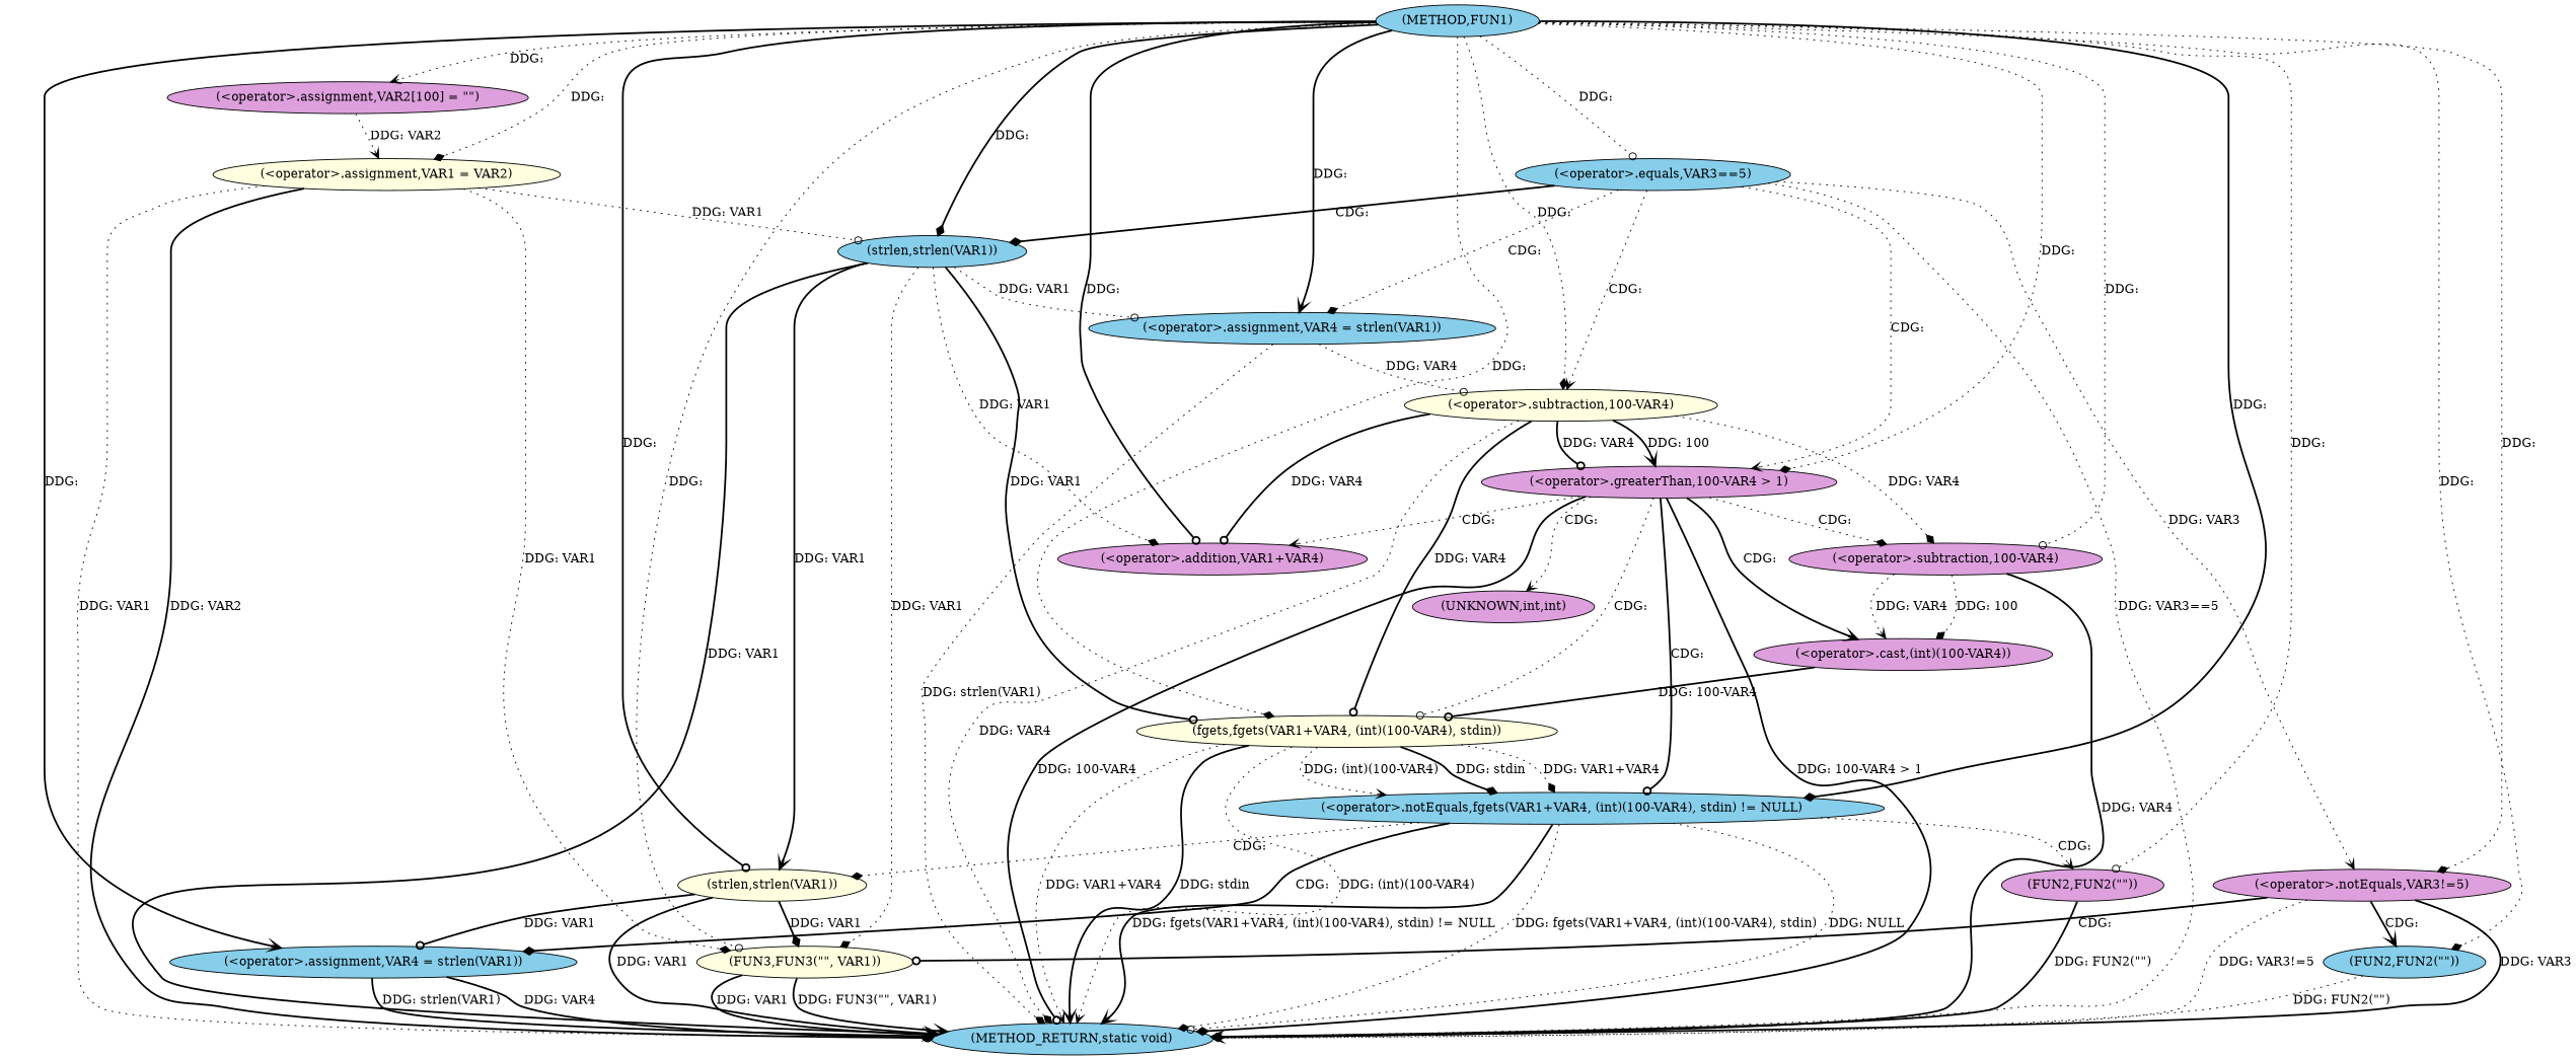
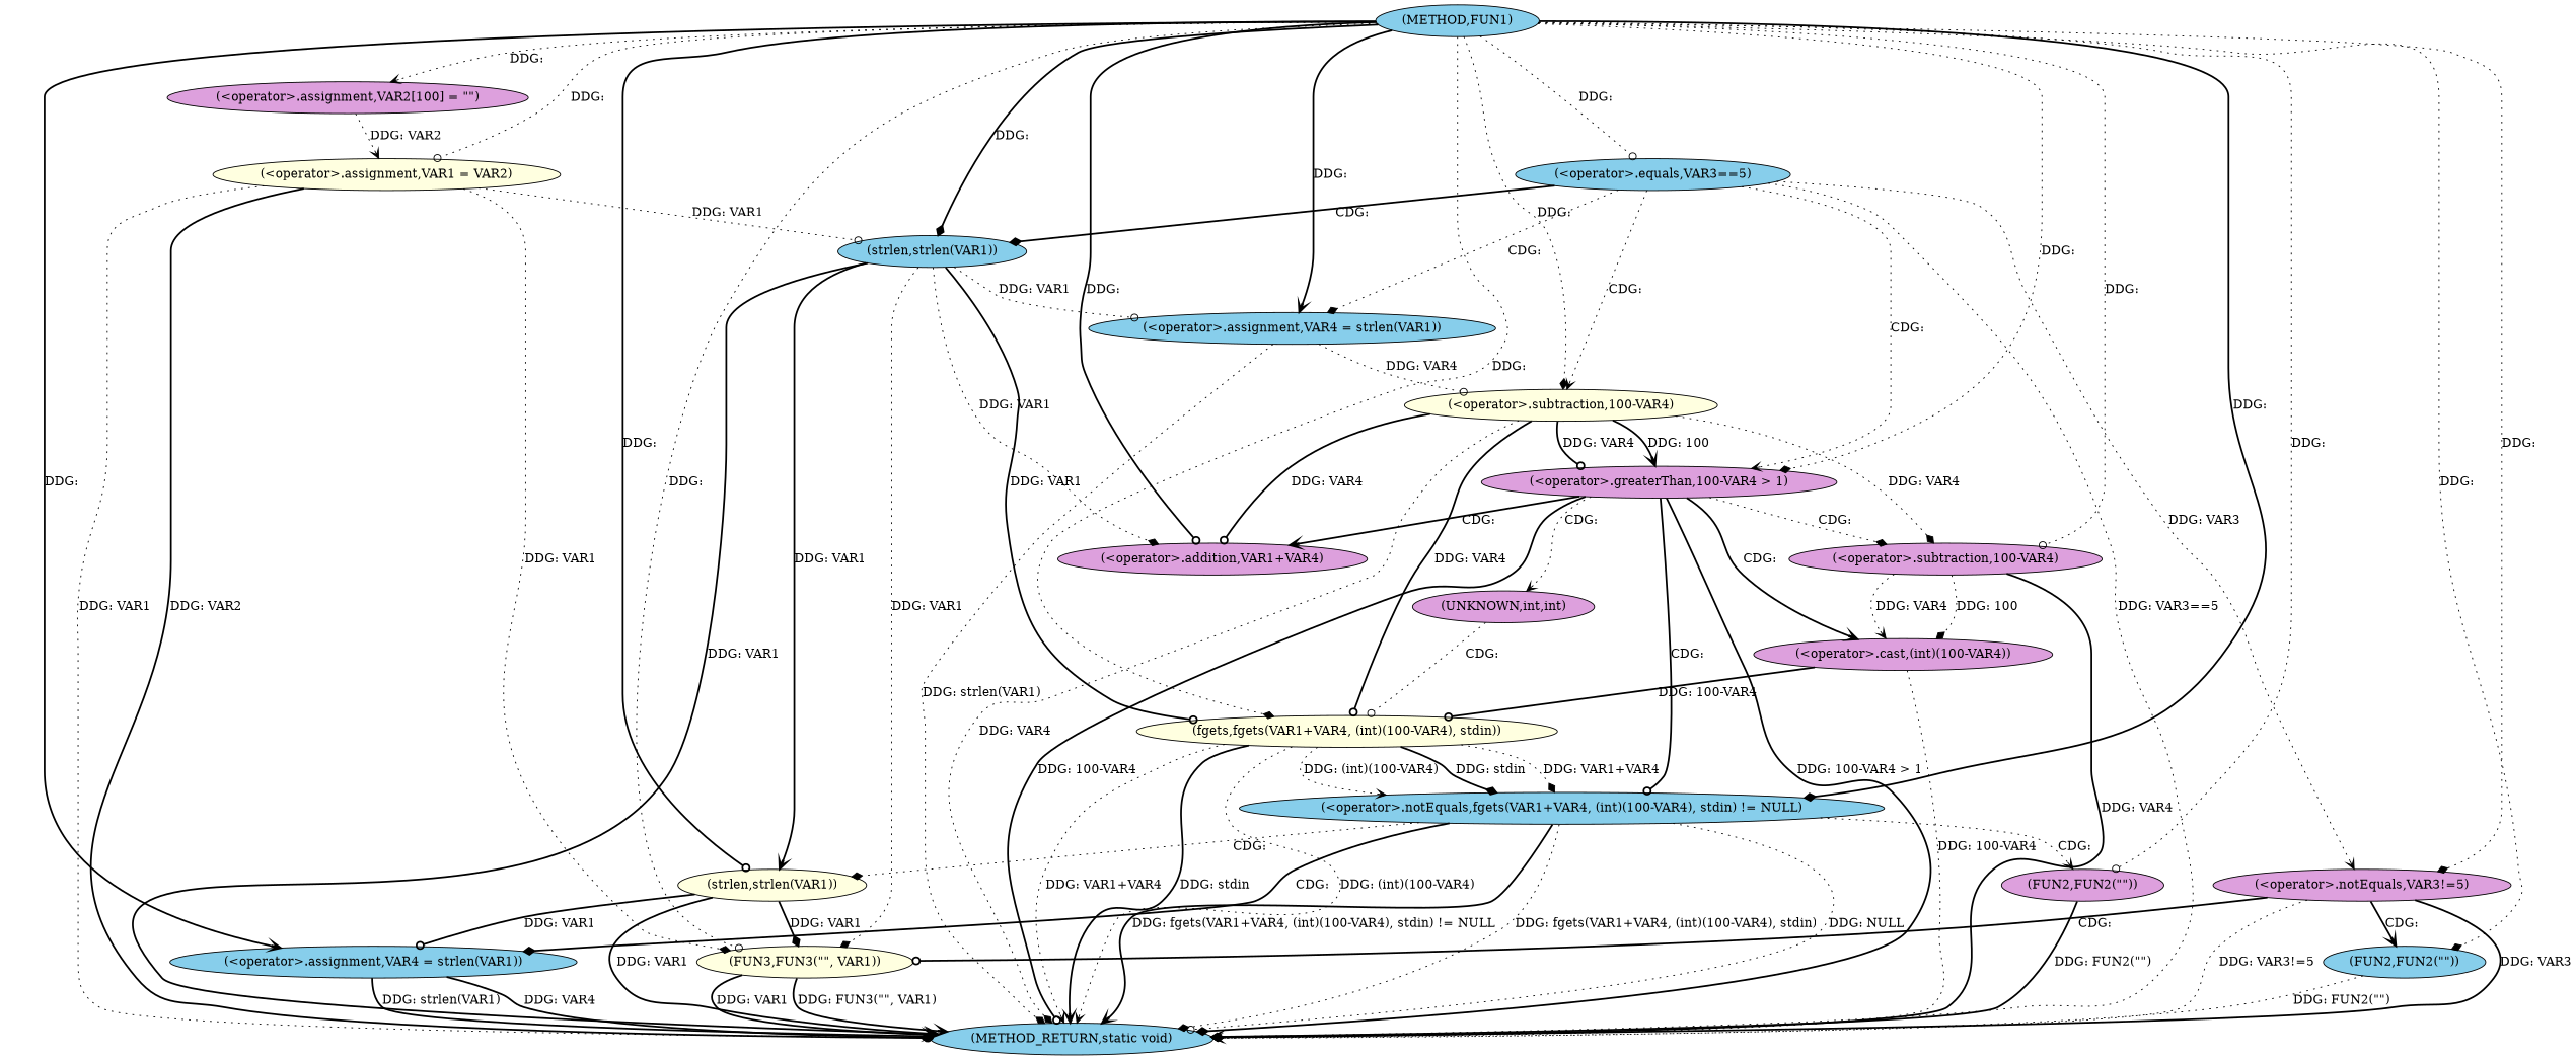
  digraph {
    node [fillcolor=skyblue style=filled]
    edge [arrowhead=diamond style=dotted]
    n1 [label="(METHOD,FUN1)"]
    n2 [fillcolor=plum label="(<operator>.assignment,VAR2[100] = \"\")"]
    n3 [fillcolor=lightyellow label="(<operator>.assignment,VAR1 = VAR2)"]
    n4 [label="(<operator>.equals,VAR3==5)"]
    n5 [label="(<operator>.assignment,VAR4 = strlen(VAR1))"]
    n6 [label="(strlen,strlen(VAR1))"]
    n7 [fillcolor=plum label="(<operator>.greaterThan,100-VAR4 > 1)"]
    n8 [fillcolor=lightyellow label="(<operator>.subtraction,100-VAR4)"]
    n9 [label="(<operator>.notEquals,fgets(VAR1+VAR4, (int)(100-VAR4), stdin) != NULL)"]
    n10 [fillcolor=lightyellow label="(fgets,fgets(VAR1+VAR4, (int)(100-VAR4), stdin))"]
    n11 [fillcolor=plum label="(<operator>.addition,VAR1+VAR4)"]
    n12 [fillcolor=plum label="(<operator>.subtraction,100-VAR4)"]
    n13 [label="(<operator>.assignment,VAR4 = strlen(VAR1))"]
    n14 [fillcolor=lightyellow label="(strlen,strlen(VAR1))"]
    n15 [fillcolor=plum label="(FUN2,FUN2(\"\"))"]
    n16 [fillcolor=plum label="(<operator>.notEquals,VAR3!=5)"]
    n17 [label="(FUN2,FUN2(\"\"))"]
    n18 [fillcolor=lightyellow label="(FUN3,FUN3(\"\", VAR1))"]
    n19 [label="(METHOD_RETURN,static void)"]
    n20 [fillcolor=plum label="(<operator>.cast,(int)(100-VAR4))"]
    n21 [fillcolor=plum label="(UNKNOWN,int,int)"]
    n1 -> n2 [arrowhead=vee label="DDG: "]
-   n1 -> n3 [label="DDG: "]
+   n1 -> n3 [arrowhead=odot label="DDG: "]
    n1 -> n4 [arrowhead=odot label="DDG: "]
    n1 -> n5 [arrowhead=vee label="DDG: " style=bold]
    n1 -> n6 [label="DDG: " style=bold]
    n1 -> n7 [label="DDG: "]
    n1 -> n8 [label="DDG: "]
    n1 -> n9 [label="DDG: " style=bold]
    n1 -> n10 [label="DDG: "]
    n1 -> n11 [arrowhead=odot label="DDG: " style=bold]
    n1 -> n12 [arrowhead=odot label="DDG: "]
    n1 -> n13 [arrowhead=vee label="DDG: " style=bold]
    n1 -> n14 [arrowhead=odot label="DDG: " style=bold]
    n1 -> n15 [arrowhead=odot label="DDG: "]
    n1 -> n16 [label="DDG: "]
    n1 -> n17 [label="DDG: "]
    n1 -> n18 [arrowhead=odot label="DDG: "]
    n2 -> n3 [arrowhead=vee label="DDG: VAR2"]
    n3 -> n6 [arrowhead=odot label="DDG: VAR1"]
    n3 -> n18 [label="DDG: VAR1"]
    n3 -> n19 [arrowhead=odot label="DDG: VAR1"]
    n3 -> n19 [arrowhead=odot label="DDG: VAR2" style=bold]
    n4 -> n5 [label="CDG: "]
    n4 -> n6 [label="CDG: " style=bold]
    n4 -> n7 [arrowhead=vee label="CDG: "]
    n4 -> n8 [arrowhead=vee label="CDG: "]
    n4 -> n16 [arrowhead=vee label="DDG: VAR3"]
    n4 -> n19 [arrowhead=vee label="DDG: VAR3==5"]
    n5 -> n8 [arrowhead=odot label="DDG: VAR4"]
    n5 -> n19 [label="DDG: strlen(VAR1)"]
    n6 -> n5 [arrowhead=odot label="DDG: VAR1"]
    n6 -> n10 [arrowhead=odot label="DDG: VAR1" style=bold]
    n6 -> n11 [label="DDG: VAR1"]
    n6 -> n14 [arrowhead=vee label="DDG: VAR1" style=bold]
    n6 -> n18 [label="DDG: VAR1"]
    n6 -> n19 [arrowhead=vee label="DDG: VAR1" style=bold]
    n7 -> n9 [arrowhead=odot label="CDG: " style=bold]
-   n7 -> n10 [arrowhead=odot label="CDG: "]
-   n7 -> n11 [arrowhead=vee label="CDG: "]
+   n21 -> n10 [arrowhead=odot label="CDG: "]
+   n7 -> n11 [arrowhead=vee label="CDG: " style=bold]
    n7 -> n12 [label="CDG: "]
    n7 -> n19 [arrowhead=odot label="DDG: 100-VAR4" style=bold]
    n7 -> n19 [label="DDG: 100-VAR4 > 1" style=bold]
    n7 -> n20 [arrowhead=vee label="CDG: " style=bold]
    n7 -> n21 [arrowhead=vee label="CDG: "]
    n8 -> n7 [arrowhead=vee label="DDG: 100" style=bold]
    n8 -> n7 [arrowhead=odot label="DDG: VAR4" style=bold]
    n8 -> n10 [arrowhead=odot label="DDG: VAR4" style=bold]
    n8 -> n11 [arrowhead=odot label="DDG: VAR4" style=bold]
    n8 -> n12 [label="DDG: VAR4"]
    n8 -> n19 [label="DDG: VAR4"]
    n9 -> n13 [label="CDG: " style=bold]
    n9 -> n14 [label="CDG: "]
    n9 -> n15 [arrowhead=vee label="CDG: "]
    n9 -> n19 [label="DDG: fgets(VAR1+VAR4, (int)(100-VAR4), stdin)"]
    n9 -> n19 [arrowhead=odot label="DDG: NULL"]
    n9 -> n19 [arrowhead=vee label="DDG: fgets(VAR1+VAR4, (int)(100-VAR4), stdin) != NULL" style=bold]
    n10 -> n9 [label="DDG: VAR1+VAR4"]
    n10 -> n9 [arrowhead=vee label="DDG: (int)(100-VAR4)"]
    n10 -> n9 [label="DDG: stdin" style=bold]
    n10 -> n19 [arrowhead=vee label="DDG: VAR1+VAR4"]
    n10 -> n19 [arrowhead=vee label="DDG: stdin" style=bold]
    n10 -> n19 [arrowhead=vee label="DDG: (int)(100-VAR4)"]
    n12 -> n19 [label="DDG: VAR4" style=bold]
    n12 -> n20 [label="DDG: 100"]
    n12 -> n20 [arrowhead=vee label="DDG: VAR4"]
    n13 -> n19 [arrowhead=odot label="DDG: strlen(VAR1)" style=bold]
    n13 -> n19 [label="DDG: VAR4" style=bold]
    n14 -> n13 [arrowhead=odot label="DDG: VAR1" style=bold]
    n14 -> n18 [label="DDG: VAR1" style=bold]
    n14 -> n19 [arrowhead=vee label="DDG: VAR1" style=bold]
    n15 -> n19 [arrowhead=vee label="DDG: FUN2(\"\")" style=bold]
    n16 -> n17 [arrowhead=vee label="CDG: " style=bold]
    n16 -> n18 [arrowhead=odot label="CDG: " style=bold]
    n16 -> n19 [label="DDG: VAR3" style=bold]
    n16 -> n19 [arrowhead=vee label="DDG: VAR3!=5"]
    n17 -> n19 [label="DDG: FUN2(\"\")"]
    n18 -> n19 [arrowhead=vee label="DDG: FUN3(\"\", VAR1)" style=bold]
    n18 -> n19 [arrowhead=vee label="DDG: VAR1" style=bold]
    n20 -> n10 [arrowhead=odot label="DDG: 100-VAR4" style=bold]
+   n20 -> n19 [label="DDG: 100-VAR4"]
  }
